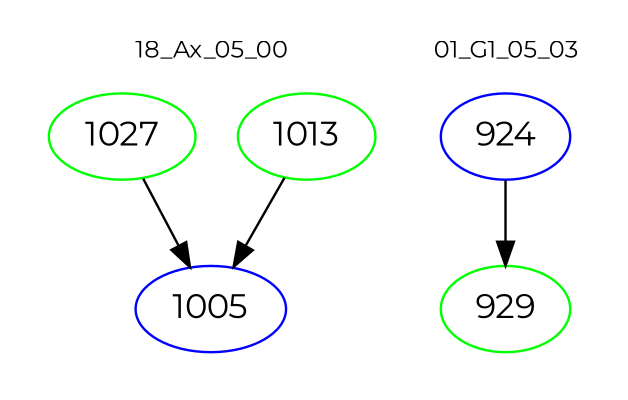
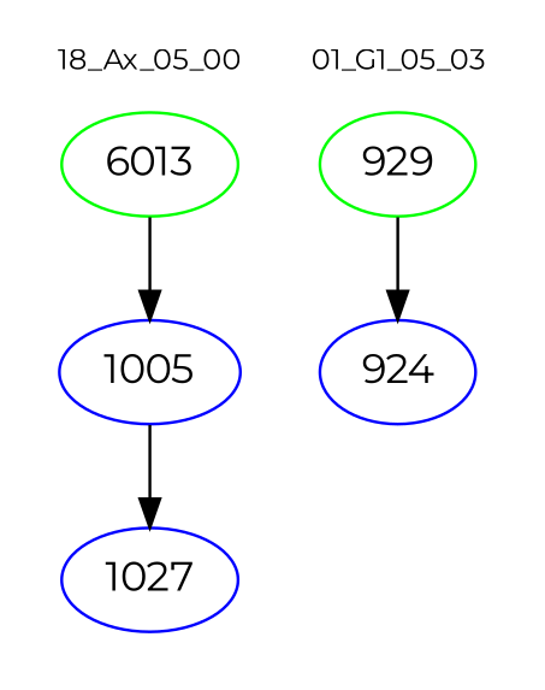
  digraph {
    fontname=Montserrat
    node [color=blue fontname=Montserrat]
    edge [color=black fontname=Montserrat]
-   n1 [color=green label=1013]
+   n1 [color=green label=6013]
    n2 [label=1005]
-   n3 [color=green label=1027]
+   n3 [label=1027]
    n4 [color=green label=929]
    n5 [label=924]
    subgraph cluster_1 {
      color=white
      fontsize=10
      label="18_Ax_05_00"
      n1
      n2
      n3
    }
    subgraph cluster_2 {
      color=white
      fontsize=10
      label="01_G1_05_03"
      n4
      n5
    }
    n1 -> n2
-   n3 -> n2
-   n5 -> n4
+   n2 -> n3
+   n4 -> n5
  }
